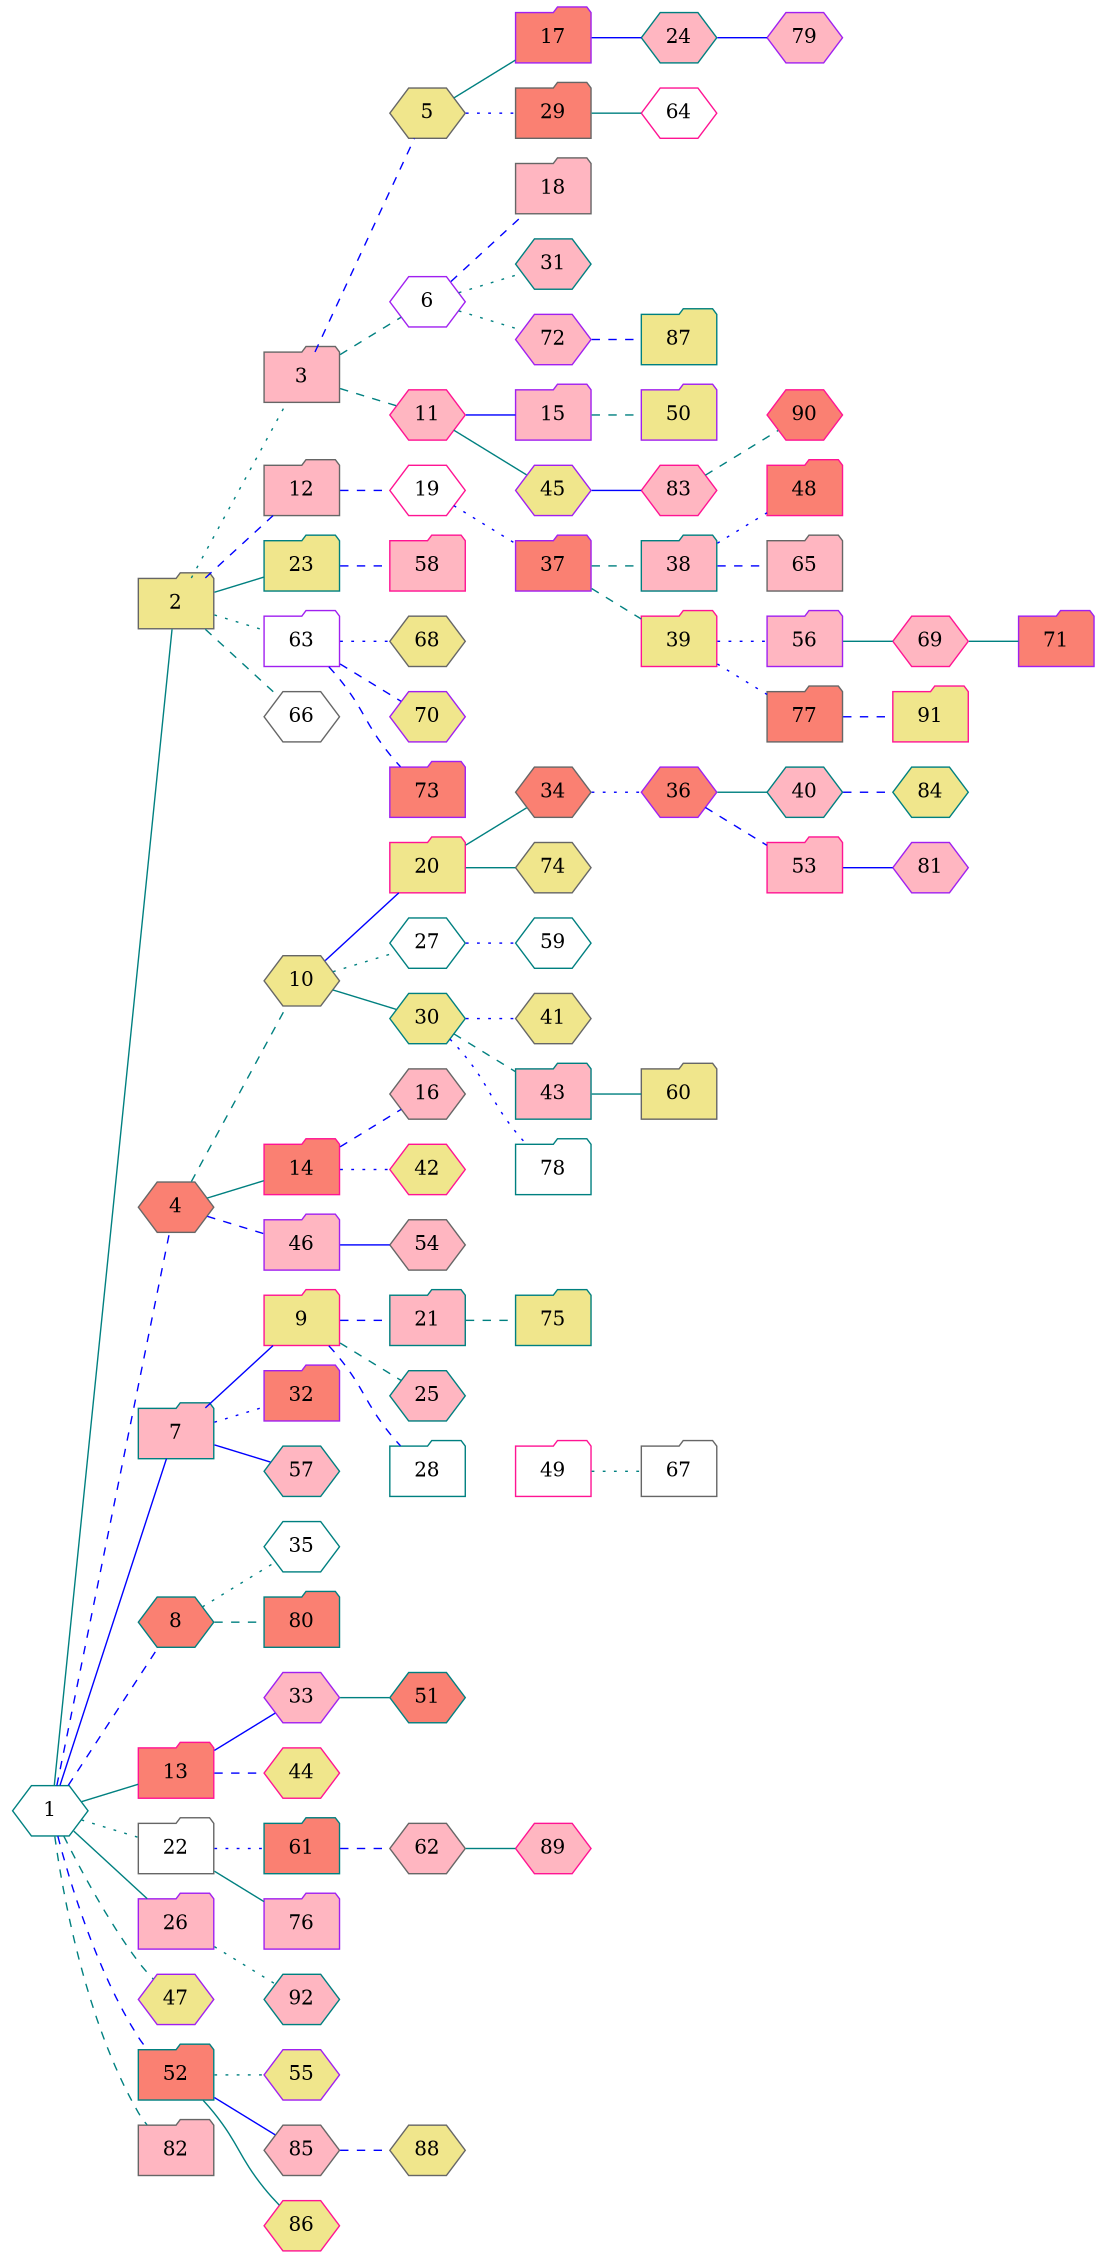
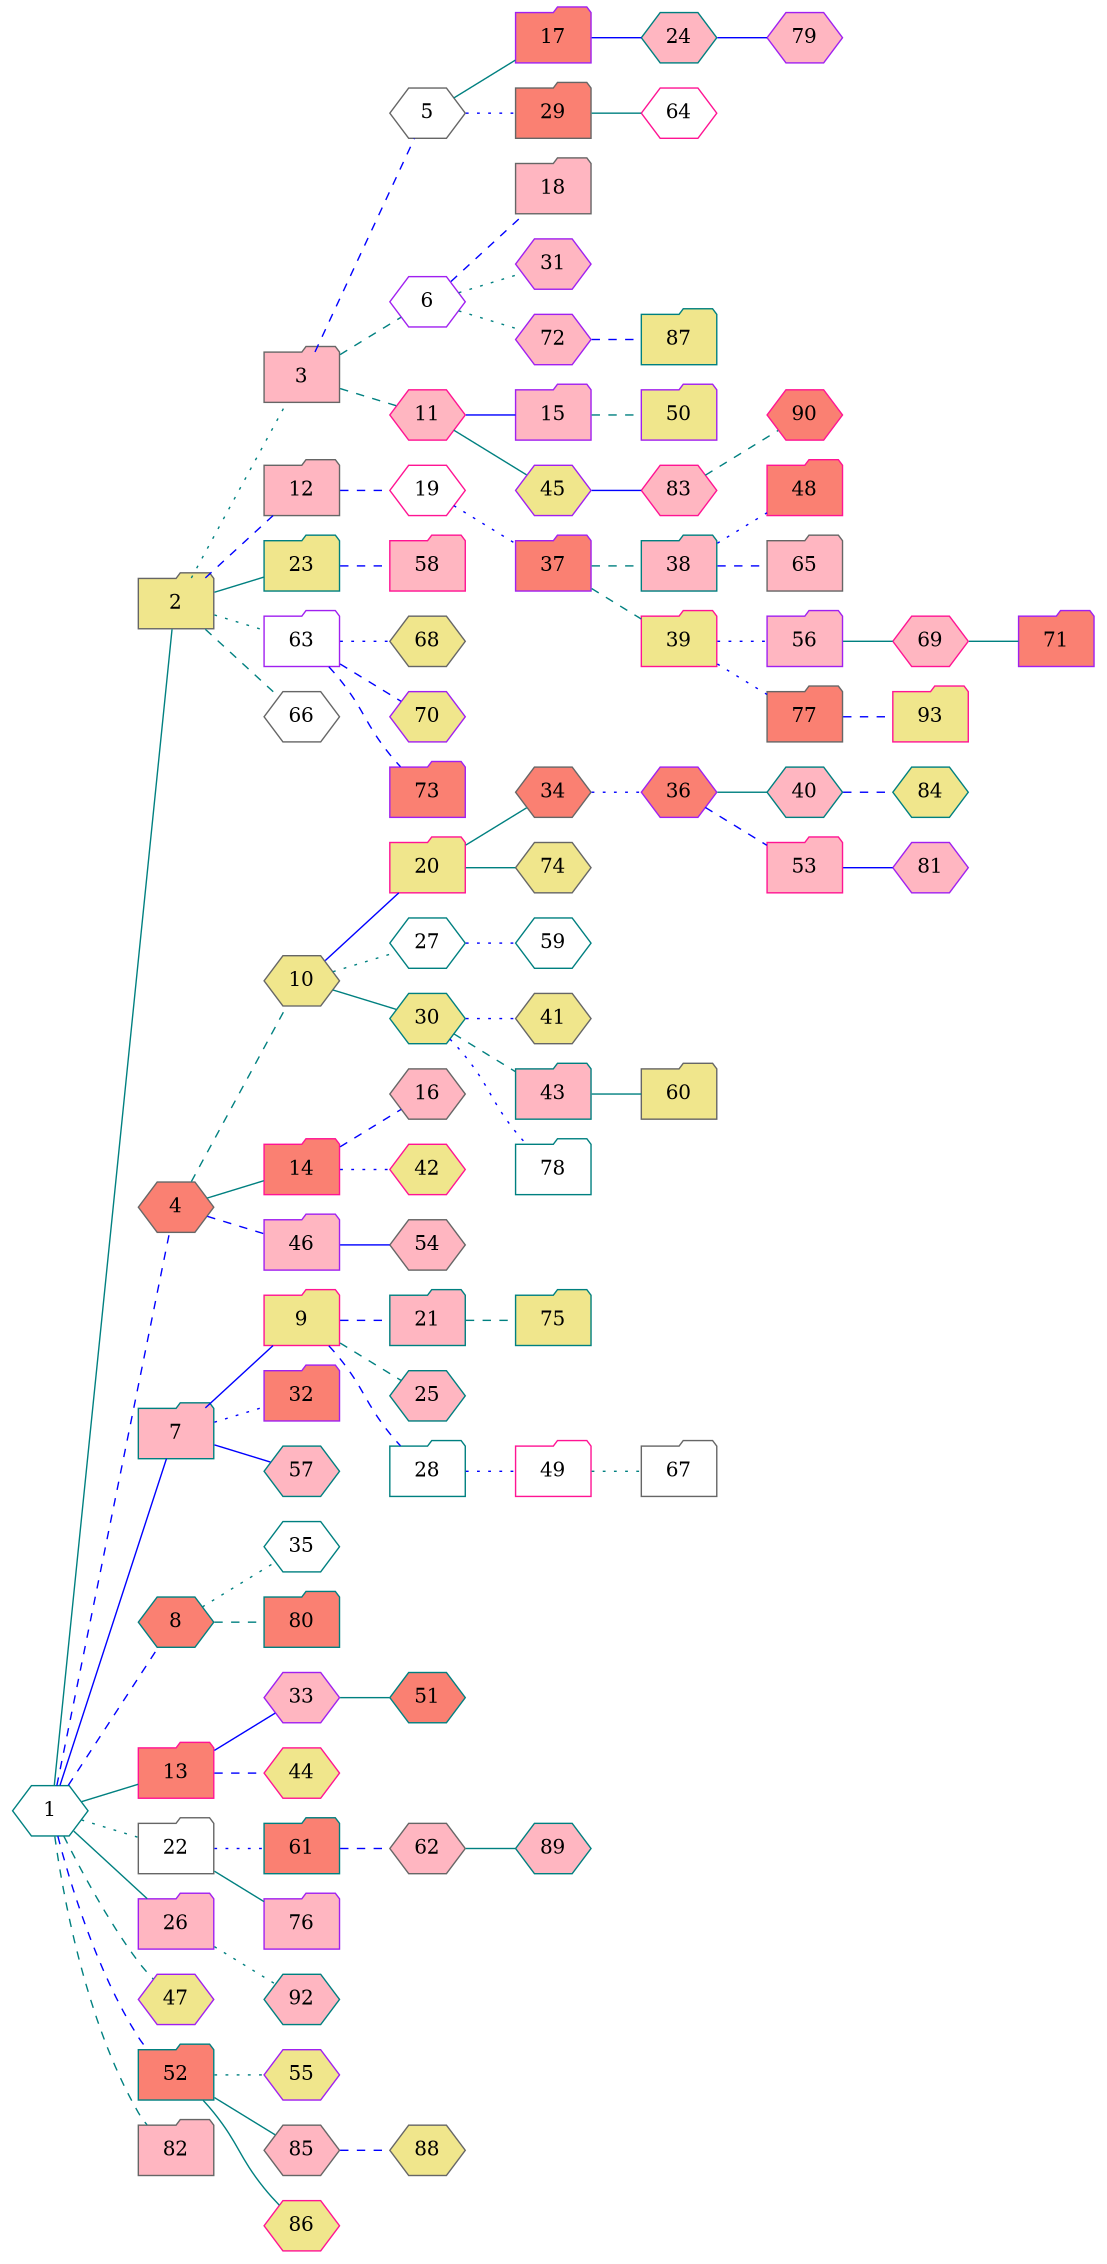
  graph {
    rankdir=LR
    node [color=teal fillcolor=lightpink shape=hexagon style=filled]
    edge [color=blue style=dashed]
    1 [fillcolor=white]
    2 [color=gray40 fillcolor=khaki shape=folder]
    4 [color=gray40 fillcolor=salmon]
    7 [shape=folder]
    8 [fillcolor=salmon]
    13 [color=deeppink fillcolor=salmon shape=folder]
    22 [color=gray40 fillcolor=white shape=folder]
    26 [color=purple shape=folder]
    47 [color=purple fillcolor=khaki]
    52 [fillcolor=salmon shape=folder]
    82 [color=gray40 shape=folder]
    3 [color=gray40 shape=folder]
    12 [color=gray40 shape=folder]
    23 [fillcolor=khaki shape=folder]
    63 [color=purple fillcolor=white shape=folder]
    66 [color=gray40 fillcolor=white]
    10 [color=gray40 fillcolor=khaki]
    14 [color=deeppink fillcolor=salmon shape=folder]
    46 [color=purple shape=folder]
    9 [color=deeppink fillcolor=khaki shape=folder]
    32 [color=purple fillcolor=salmon shape=folder]
    57
    35 [fillcolor=white]
    80 [fillcolor=salmon shape=folder]
    33 [color=purple]
    44 [color=deeppink fillcolor=khaki]
    61 [fillcolor=salmon shape=folder]
    76 [color=purple shape=folder]
    92
    55 [color=purple fillcolor=khaki]
    85 [color=gray40]
    86 [color=deeppink fillcolor=khaki]
-   5 [color=gray40 fillcolor=khaki]
+   5 [color=gray40 fillcolor=white]
    6 [color=purple fillcolor=white]
    11 [color=deeppink]
    19 [color=deeppink fillcolor=white]
    58 [color=deeppink shape=folder]
    68 [color=gray40 fillcolor=khaki]
    70 [color=purple fillcolor=khaki]
    73 [color=purple fillcolor=salmon shape=folder]
    17 [color=purple fillcolor=salmon shape=folder]
    29 [color=gray40 fillcolor=salmon shape=folder]
    18 [color=gray40 shape=folder]
-   31
+   31 [color=purple]
    72 [color=purple]
    15 [color=purple shape=folder]
    45 [color=purple fillcolor=khaki]
    20 [color=deeppink fillcolor=khaki shape=folder]
    27 [fillcolor=white]
    30 [fillcolor=khaki]
    16 [color=gray40]
    42 [color=deeppink fillcolor=khaki]
    54 [color=gray40]
    24
    64 [color=deeppink fillcolor=white]
    87 [fillcolor=khaki shape=folder]
    21 [shape=folder]
    25
    28 [fillcolor=white shape=folder]
    75 [fillcolor=khaki shape=folder]
    49 [color=deeppink fillcolor=white shape=folder]
    34 [color=gray40 fillcolor=salmon]
    74 [color=gray40 fillcolor=khaki]
    59 [fillcolor=white]
    41 [color=gray40 fillcolor=khaki]
    43 [shape=folder]
    78 [fillcolor=white shape=folder]
    50 [color=purple fillcolor=khaki shape=folder]
    83 [color=deeppink]
    37 [color=purple fillcolor=salmon shape=folder]
    51 [fillcolor=salmon]
    79 [color=purple]
    38 [shape=folder]
    39 [color=deeppink fillcolor=khaki shape=folder]
    36 [color=purple fillcolor=salmon]
    62 [color=gray40]
    67 [color=gray40 fillcolor=white shape=folder]
    60 [color=gray40 fillcolor=khaki shape=folder]
    40
    53 [color=deeppink shape=folder]
    84 [fillcolor=khaki]
    81 [color=purple]
    48 [color=deeppink fillcolor=salmon shape=folder]
    65 [color=gray40 shape=folder]
    56 [color=purple shape=folder]
    77 [color=gray40 fillcolor=salmon shape=folder]
    69 [color=deeppink]
-   91 [color=deeppink fillcolor=khaki shape=folder]
+   91 [color=deeppink fillcolor=khaki shape=folder label=93]
    90 [color=deeppink fillcolor=salmon]
    88 [color=gray40 fillcolor=khaki]
    71 [color=purple fillcolor=salmon shape=folder]
-   89 [color=deeppink]
+   89
    1 -- 2 [color=teal style=solid]
    1 -- 4
    1 -- 7 [style=solid]
    1 -- 8
    1 -- 13 [color=teal style=solid]
    1 -- 22 [color=teal style=dotted]
    1 -- 26 [color=teal style=solid]
    1 -- 47 [color=teal]
    1 -- 52
    1 -- 82 [color=teal]
    2 -- 3 [color=teal style=dotted]
    2 -- 12
    2 -- 23 [color=teal style=solid]
    2 -- 63 [color=teal style=dotted]
    2 -- 66 [color=teal]
    4 -- 10 [color=teal]
    4 -- 14 [color=teal style=solid]
    4 -- 46
    7 -- 9 [style=solid]
    7 -- 32 [style=dotted]
    7 -- 57 [style=solid]
    8 -- 35 [color=teal style=dotted]
    8 -- 80 [color=teal]
    13 -- 33 [style=solid]
    13 -- 44
    22 -- 61 [style=dotted]
    22 -- 76 [color=teal style=solid]
    26 -- 92 [color=teal style=dotted]
    52 -- 55 [color=teal style=dotted]
-   52 -- 85 [style=solid]
+   52 -- 85 [color=teal style=solid]
    52 -- 86 [color=teal style=solid]
    3 -- 5
    3 -- 6 [color=teal]
    3 -- 11 [color=teal]
    12 -- 19
    23 -- 58
    63 -- 68 [style=dotted]
    63 -- 70
    63 -- 73
    10 -- 20 [style=solid]
    10 -- 27 [color=teal style=dotted]
    10 -- 30 [color=teal style=solid]
    14 -- 16
    14 -- 42 [style=dotted]
    46 -- 54 [style=solid]
    9 -- 21
    9 -- 25 [color=teal]
    9 -- 28
    33 -- 51 [color=teal style=solid]
    61 -- 62
    85 -- 88
    5 -- 17 [color=teal style=solid]
    5 -- 29 [style=dotted]
    6 -- 18
    6 -- 31 [color=teal style=dotted]
    6 -- 72 [color=teal style=dotted]
    11 -- 15 [style=solid]
    11 -- 45 [color=teal style=solid]
    19 -- 37 [style=dotted]
    17 -- 24 [style=solid]
    29 -- 64 [color=teal style=solid]
    72 -- 87
    15 -- 50 [color=teal]
    45 -- 83 [style=solid]
    20 -- 34 [color=teal style=solid]
    20 -- 74 [color=teal style=solid]
    27 -- 59 [style=dotted]
    30 -- 41 [style=dotted]
    30 -- 43 [color=teal]
    30 -- 78 [style=dotted]
    24 -- 79 [style=solid]
    21 -- 75 [color=teal]
+   28 -- 49 [style=dotted]
    49 -- 67 [color=teal style=dotted]
    34 -- 36 [style=dotted]
    43 -- 60 [color=teal style=solid]
    83 -- 90 [color=teal]
    37 -- 38 [color=teal]
    37 -- 39 [color=teal]
    38 -- 48 [style=dotted]
    38 -- 65
    39 -- 56 [style=dotted]
    39 -- 77 [style=dotted]
    36 -- 40 [color=teal style=solid]
    36 -- 53
    62 -- 89 [color=teal style=solid]
    40 -- 84
    53 -- 81 [style=solid]
    56 -- 69 [color=teal style=solid]
    77 -- 91
    69 -- 71 [color=teal style=solid]
  }
